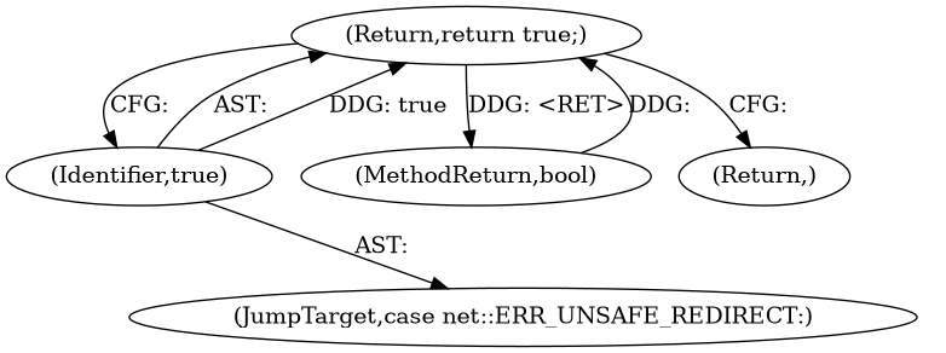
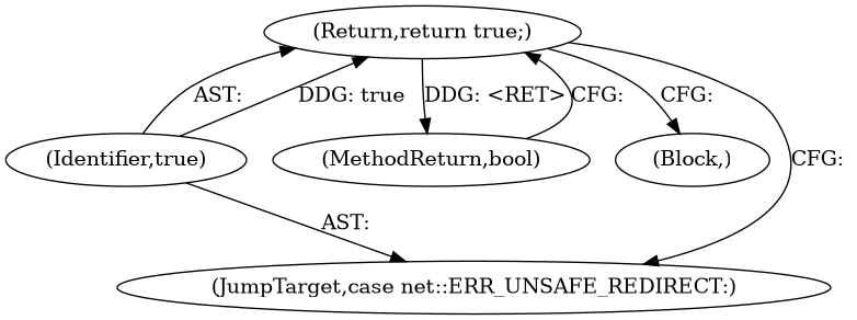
  digraph {
    n1 [label="(Return,return true;)"]
    n2 [label="(Identifier,true)"]
    n3 [label="(MethodReturn,bool)"]
-   n4 [label="(Return,)"]
+   n4 [label="(Block,)"]
    n5 [label="(JumpTarget,case net::ERR_UNSAFE_REDIRECT:)"]
-   n1 -> n2 [label="CFG: "]
+   n1 -> n5 [label="CFG: "]
    n1 -> n3 [label="DDG: <RET>"]
    n1 -> n4 [label="CFG: "]
    n2 -> n1 [label="AST: "]
    n2 -> n1 [label="DDG: true"]
    n2 -> n5 [label="AST: "]
-   n3 -> n1 [label="DDG: "]
+   n3 -> n1 [label="CFG: "]
  }
